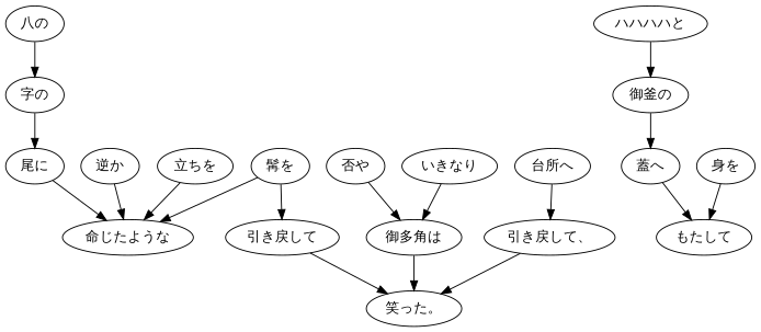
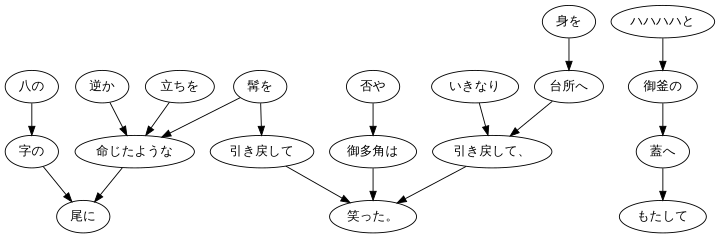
  digraph {
    fontname="Source Code Pro"
    node [fontname="Source Code Pro"]
    edge [fontname="Source Code Pro"]
    n1 [label="八の"]
    n2 [label="字の"]
    n3 [label="尾に"]
    n4 [label="命じたような"]
    n5 [label="逆か"]
    n6 [label="立ちを"]
    n7 [label="髯を"]
    n8 [label="引き戻して"]
    n9 [label="笑った。"]
    n10 [label="否や"]
    n11 [label="御多角は"]
    n12 [label="いきなり"]
    n13 [label="引き戻して、"]
    n14 [label="台所へ"]
    n15 [label="ハハハハと"]
    n16 [label="御釜の"]
    n17 [label="蓋へ"]
    n18 [label="もたして"]
    n19 [label="身を"]
    n1 -> n2
    n2 -> n3
-   n3 -> n4
+   n4 -> n3
    n5 -> n4
    n6 -> n4
    n7 -> n4
    n7 -> n8
    n8 -> n9
    n10 -> n11
    n11 -> n9
-   n12 -> n11
+   n12 -> n13
    n13 -> n9
    n14 -> n13
    n15 -> n16
    n16 -> n17
    n17 -> n18
-   n19 -> n18
+   n19 -> n14
  }
